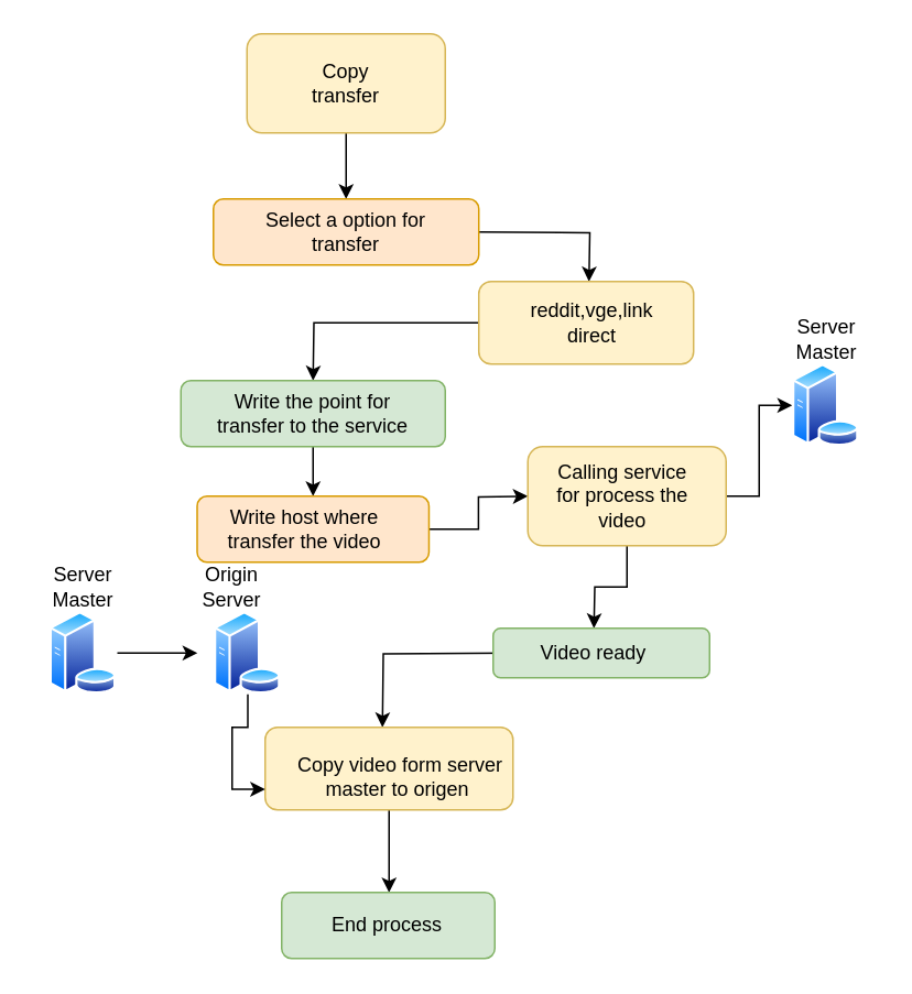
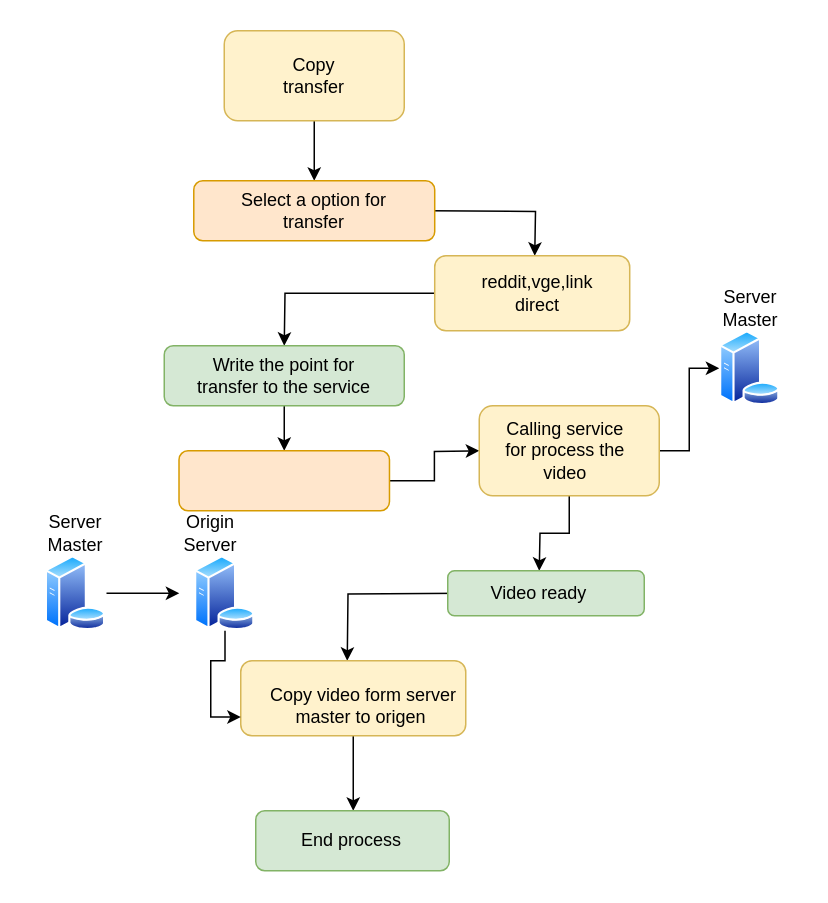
  <mxCell id="0" />
  <mxCell id="1" parent="0" />
  <mxCell id="2" style="edgeStyle=orthogonalEdgeStyle;rounded=0;orthogonalLoop=1;jettySize=auto;html=1;" edge="1" parent="1" source="3"><mxGeometry relative="1" as="geometry"><mxPoint x="209" y="120" as="targetPoint" /></mxGeometry></mxCell>
  <mxCell id="3" value="" style="rounded=1;whiteSpace=wrap;html=1;fillColor=#fff2cc;strokeColor=#d6b656;" vertex="1" parent="1"><mxGeometry x="149" y="20" width="120" height="60" as="geometry" /></mxCell>
  <mxCell id="4" value="Copy transfer" style="text;html=1;strokeColor=none;fillColor=none;align=center;verticalAlign=middle;whiteSpace=wrap;rounded=0;" vertex="1" parent="1"><mxGeometry x="179" y="35" width="60" height="30" as="geometry" /></mxCell>
  <mxCell id="5" style="edgeStyle=orthogonalEdgeStyle;rounded=0;orthogonalLoop=1;jettySize=auto;html=1;" edge="1" parent="1"><mxGeometry relative="1" as="geometry"><mxPoint x="356" y="170" as="targetPoint" /><mxPoint x="286.31" y="140" as="sourcePoint" /></mxGeometry></mxCell>
  <mxCell id="6" value="" style="rounded=1;whiteSpace=wrap;html=1;fillColor=#ffe6cc;strokeColor=#d79b00;" vertex="1" parent="1"><mxGeometry x="128.69" y="120" width="160.62" height="40" as="geometry" /></mxCell>
  <mxCell id="7" value="Select a option for transfer" style="text;html=1;strokeColor=none;fillColor=none;align=center;verticalAlign=middle;whiteSpace=wrap;rounded=0;" vertex="1" parent="1"><mxGeometry x="149" y="135" width="120" height="10" as="geometry" /></mxCell>
  <mxCell id="8" style="edgeStyle=orthogonalEdgeStyle;rounded=0;orthogonalLoop=1;jettySize=auto;html=1;" edge="1" parent="1" source="9"><mxGeometry relative="1" as="geometry"><mxPoint x="189" y="230" as="targetPoint" /></mxGeometry></mxCell>
  <mxCell id="9" value="" style="rounded=1;whiteSpace=wrap;html=1;fillColor=#fff2cc;strokeColor=#d6b656;" vertex="1" parent="1"><mxGeometry x="289.31" y="170" width="130" height="50" as="geometry" /></mxCell>
  <mxCell id="10" value="reddit,vge,link direct" style="text;html=1;strokeColor=none;fillColor=none;align=center;verticalAlign=middle;whiteSpace=wrap;rounded=0;" vertex="1" parent="1"><mxGeometry x="328" y="180" width="60" height="30" as="geometry" /></mxCell>
  <mxCell id="11" style="edgeStyle=orthogonalEdgeStyle;rounded=0;orthogonalLoop=1;jettySize=auto;html=1;" edge="1" parent="1" source="12"><mxGeometry relative="1" as="geometry"><mxPoint x="189" y="300" as="targetPoint" /></mxGeometry></mxCell>
  <mxCell id="12" value="" style="rounded=1;whiteSpace=wrap;html=1;fillColor=#d5e8d4;strokeColor=#82b366;" vertex="1" parent="1"><mxGeometry x="109" y="230" width="160" height="40" as="geometry" /></mxCell>
  <mxCell id="13" value="Write the point for transfer to the service" style="text;html=1;strokeColor=none;fillColor=none;align=center;verticalAlign=middle;whiteSpace=wrap;rounded=0;" vertex="1" parent="1"><mxGeometry x="128.69" y="245" width="120" height="10" as="geometry" /></mxCell>
  <mxCell id="14" style="edgeStyle=orthogonalEdgeStyle;rounded=0;orthogonalLoop=1;jettySize=auto;html=1;" edge="1" parent="1" source="15"><mxGeometry relative="1" as="geometry"><mxPoint x="319" y="300" as="targetPoint" /></mxGeometry></mxCell>
  <mxCell id="15" value="" style="rounded=1;whiteSpace=wrap;html=1;fillColor=#ffe6cc;strokeColor=#d79b00;" vertex="1" parent="1"><mxGeometry x="118.84" y="300" width="140.31" height="40" as="geometry" /></mxCell>
- <mxCell id="16" value="Write host where transfer the video" style="text;html=1;strokeColor=none;fillColor=none;align=center;verticalAlign=middle;whiteSpace=wrap;rounded=0;" vertex="1" parent="1"><mxGeometry x="129" y="312.5" width="110" height="15" as="geometry" /></mxCell>
  <mxCell id="17" style="edgeStyle=orthogonalEdgeStyle;rounded=0;orthogonalLoop=1;jettySize=auto;html=1;exitX=1;exitY=0.5;exitDx=0;exitDy=0;" edge="1" parent="1" source="19" target="21"><mxGeometry relative="1" as="geometry" /></mxCell>
  <mxCell id="18" style="edgeStyle=orthogonalEdgeStyle;rounded=0;orthogonalLoop=1;jettySize=auto;html=1;" edge="1" parent="1" source="19"><mxGeometry relative="1" as="geometry"><mxPoint x="359" y="380" as="targetPoint" /></mxGeometry></mxCell>
  <mxCell id="19" value="" style="rounded=1;whiteSpace=wrap;html=1;fillColor=#fff2cc;strokeColor=#d6b656;" vertex="1" parent="1"><mxGeometry x="319" y="270" width="120" height="60" as="geometry" /></mxCell>
  <mxCell id="20" value="Calling service for process the video" style="text;html=1;strokeColor=none;fillColor=none;align=center;verticalAlign=middle;whiteSpace=wrap;rounded=0;" vertex="1" parent="1"><mxGeometry x="334" y="285" width="85" height="30" as="geometry" /></mxCell>
  <mxCell id="21" value="" style="aspect=fixed;perimeter=ellipsePerimeter;html=1;align=center;shadow=0;dashed=0;spacingTop=3;image;image=img/lib/active_directory/database_server.svg;" vertex="1" parent="1"><mxGeometry x="479" y="220" width="41" height="50" as="geometry" /></mxCell>
  <mxCell id="22" style="edgeStyle=orthogonalEdgeStyle;rounded=0;orthogonalLoop=1;jettySize=auto;html=1;" edge="1" parent="1"><mxGeometry relative="1" as="geometry"><mxPoint x="231" y="440" as="targetPoint" /><mxPoint x="310" y="395" as="sourcePoint" /></mxGeometry></mxCell>
  <mxCell id="23" value="" style="rounded=1;whiteSpace=wrap;html=1;fillColor=#d5e8d4;strokeColor=#82b366;" vertex="1" parent="1"><mxGeometry x="298" y="380" width="131" height="30" as="geometry" /></mxCell>
  <mxCell id="24" value="Video ready" style="text;html=1;strokeColor=none;fillColor=none;align=center;verticalAlign=middle;whiteSpace=wrap;rounded=0;" vertex="1" parent="1"><mxGeometry x="319" y="380" width="80" height="30" as="geometry" /></mxCell>
  <mxCell id="25" style="edgeStyle=orthogonalEdgeStyle;rounded=0;orthogonalLoop=1;jettySize=auto;html=1;" edge="1" parent="1" source="26"><mxGeometry relative="1" as="geometry"><mxPoint x="235" y="540" as="targetPoint" /></mxGeometry></mxCell>
  <mxCell id="26" value="" style="rounded=1;whiteSpace=wrap;html=1;fillColor=#fff2cc;strokeColor=#d6b656;" vertex="1" parent="1"><mxGeometry x="160" y="440" width="150" height="50" as="geometry" /></mxCell>
  <mxCell id="27" value="Copy video form server master to origen&amp;nbsp;" style="text;html=1;strokeColor=none;fillColor=none;align=center;verticalAlign=middle;whiteSpace=wrap;rounded=0;" vertex="1" parent="1"><mxGeometry x="177" y="457.5" width="130" height="25" as="geometry" /></mxCell>
  <mxCell id="28" value="Server Master" style="text;html=1;strokeColor=none;fillColor=none;align=center;verticalAlign=middle;whiteSpace=wrap;rounded=0;" vertex="1" parent="1"><mxGeometry x="470" y="190" width="60" height="30" as="geometry" /></mxCell>
  <mxCell id="29" style="edgeStyle=orthogonalEdgeStyle;rounded=0;orthogonalLoop=1;jettySize=auto;html=1;" edge="1" parent="1" source="30"><mxGeometry relative="1" as="geometry"><mxPoint x="119" y="395" as="targetPoint" /></mxGeometry></mxCell>
  <mxCell id="30" value="" style="aspect=fixed;perimeter=ellipsePerimeter;html=1;align=center;shadow=0;dashed=0;spacingTop=3;image;image=img/lib/active_directory/database_server.svg;" vertex="1" parent="1"><mxGeometry x="29.5" y="370" width="41" height="50" as="geometry" /></mxCell>
  <mxCell id="31" value="Server Master" style="text;html=1;strokeColor=none;fillColor=none;align=center;verticalAlign=middle;whiteSpace=wrap;rounded=0;" vertex="1" parent="1"><mxGeometry x="20" y="340" width="60" height="30" as="geometry" /></mxCell>
  <mxCell id="32" style="edgeStyle=orthogonalEdgeStyle;rounded=0;orthogonalLoop=1;jettySize=auto;html=1;entryX=0;entryY=0.75;entryDx=0;entryDy=0;" edge="1" parent="1" source="33" target="26"><mxGeometry relative="1" as="geometry" /></mxCell>
  <mxCell id="33" value="" style="aspect=fixed;perimeter=ellipsePerimeter;html=1;align=center;shadow=0;dashed=0;spacingTop=3;image;image=img/lib/active_directory/database_server.svg;" vertex="1" parent="1"><mxGeometry x="129" y="370" width="41" height="50" as="geometry" /></mxCell>
  <mxCell id="34" value="Origin Server" style="text;html=1;strokeColor=none;fillColor=none;align=center;verticalAlign=middle;whiteSpace=wrap;rounded=0;" vertex="1" parent="1"><mxGeometry x="110" y="340" width="60" height="30" as="geometry" /></mxCell>
  <mxCell id="35" value="" style="rounded=1;whiteSpace=wrap;html=1;fillColor=#d5e8d4;strokeColor=#82b366;" vertex="1" parent="1"><mxGeometry x="170" y="540" width="129" height="40" as="geometry" /></mxCell>
  <mxCell id="36" value="End process" style="text;html=1;strokeColor=none;fillColor=none;align=center;verticalAlign=middle;whiteSpace=wrap;rounded=0;" vertex="1" parent="1"><mxGeometry x="189" y="545" width="90" height="30" as="geometry" /></mxCell>
